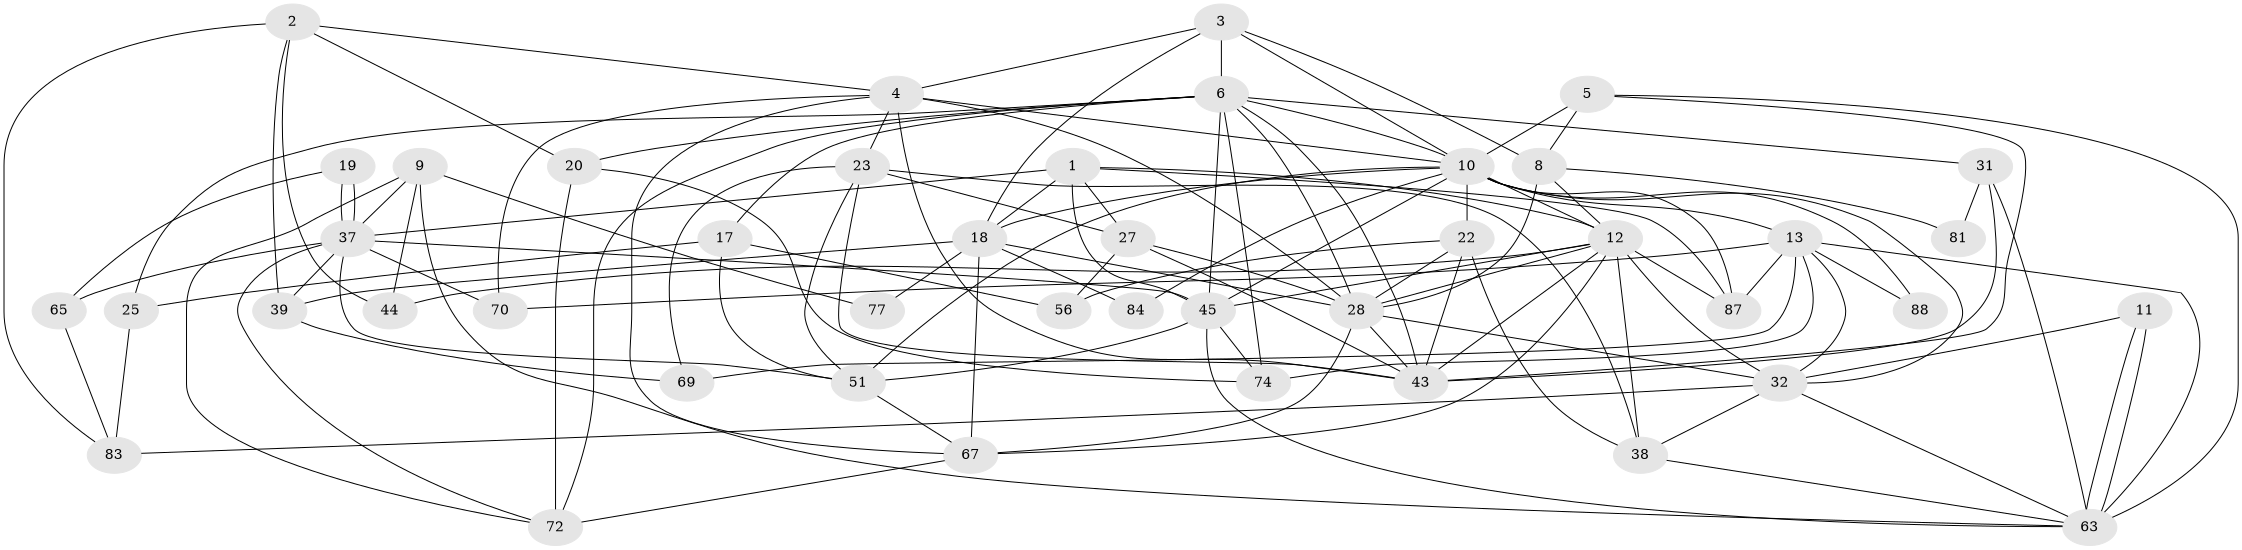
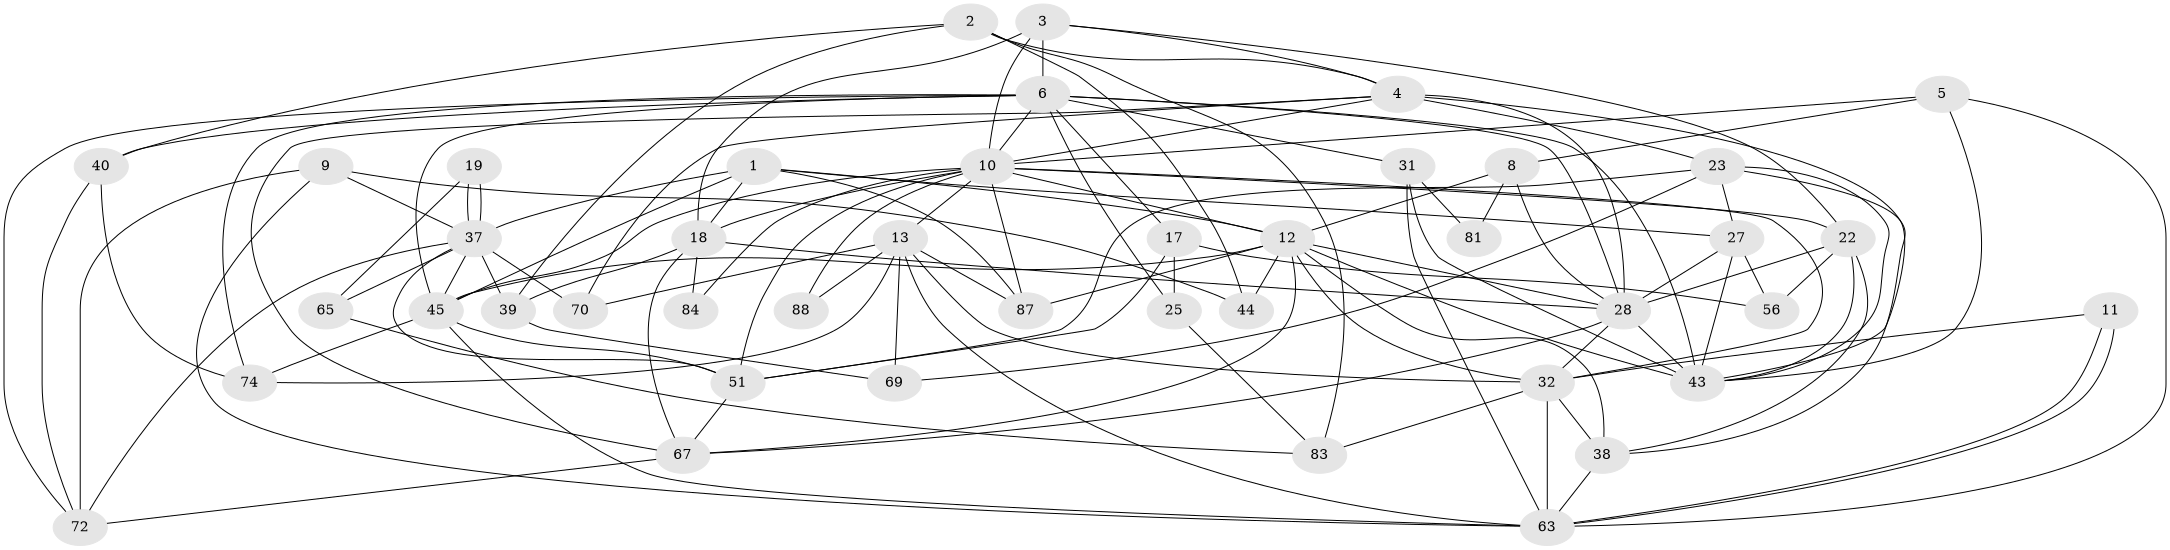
  graph {
    node [color=gray90 style=filled]
    1 [super="+36"]
    12 [super="+59+52+50+24"]
    18 [super="+82+21"]
    27 [super="+89"]
    37 [super="+47+75"]
    45 [super="+91+58"]
    87
    44 [super="+71"]
    28 [super="+54+34"]
    43 [super="+57+76"]
    67 [super="+78"]
    32 [super="+40"]
    38 [super="+48"]
    39 [super="+61"]
    84
-   77
    56 [super="+64"]
    70
    72
    51 [super="+73"]
    65
    63
    74
    2 [super="+86"]
    4 [super="+26"]
-   20
+   20 [label=40]
    83
    10 [super="+42+90+60"]
    23 [super="+29"]
    n30 [label=69]
    3 [super="+7"]
    6 [super="+15"]
    8
    17
    25
    31 [super="+33"]
    81
    13 [super="+66+46+41+14"]
    22
    88
    5 [super="+69"]
    9
    11
    19
    1 -- 12
    1 -- 18
    1 -- 27
    1 -- 37 [weight=2]
    1 -- 45
    1 -- 87
    12 -- 45
    12 -- 87
    12 -- 44
    12 -- 28
    12 -- 43 [weight=2]
    12 -- 67
    12 -- 32
    12 -- 38
    18 -- 28 [weight=3]
    18 -- 67
    18 -- 39
    18 -- 84
-   18 -- 77
    27 -- 28
    27 -- 43
    27 -- 56
    37 -- 45
    37 -- 39
    37 -- 70
    37 -- 72
    37 -- 51
    37 -- 65
    45 -- 51 [weight=2]
    45 -- 63
    45 -- 74
    28 -- 43
    28 -- 67
    28 -- 32
    67 -- 72
    32 -- 38
    32 -- 63
    32 -- 83
    38 -- 63
    39 -- n30
    51 -- 67
    65 -- 83
    2 -- 44
    2 -- 39
    2 -- 4
    2 -- 20
    2 -- 83
    4 -- 28
    4 -- 43
    4 -- 67
    4 -- 70
    4 -- 10
    4 -- 23
    20 -- 72
    20 -- 74
    10 -- 12
    10 -- 18
    10 -- 45
    10 -- 87
    10 -- 32
    10 -- 84
    10 -- 51
    10 -- 13
    10 -- 22
    10 -- 88
    23 -- 27
    23 -- 43
    23 -- 38
    23 -- 51
    23 -- n30
    3 -- 18
    3 -- 4
    3 -- 10
    3 -- 6 [weight=2]
-   3 -- 8
+   3 -- 22
    6 -- 45
    6 -- 28
    6 -- 43
    6 -- 72
    6 -- 74
    6 -- 20
    6 -- 10
    6 -- 17
    6 -- 25
    6 -- 31
    8 -- 12
    8 -- 28 [weight=3]
    8 -- 81
    17 -- 56
    17 -- 51 [weight=2]
    17 -- 25
    25 -- 83
    31 -- 43
    31 -- 63
    31 -- 81
    13 -- 87
    13 -- 32
    13 -- 70
    13 -- 63
    13 -- 74
    13 -- n30
    13 -- 88
    22 -- 28
    22 -- 43
    22 -- 38
    22 -- 56
    5 -- 43
    5 -- 63
    5 -- 10
    5 -- 8
    9 -- 37
    9 -- 44
-   9 -- 77
    9 -- 72
    9 -- 63
    11 -- 32
    11 -- 63
    11 -- 63
    19 -- 37
    19 -- 37
    19 -- 65
  }
